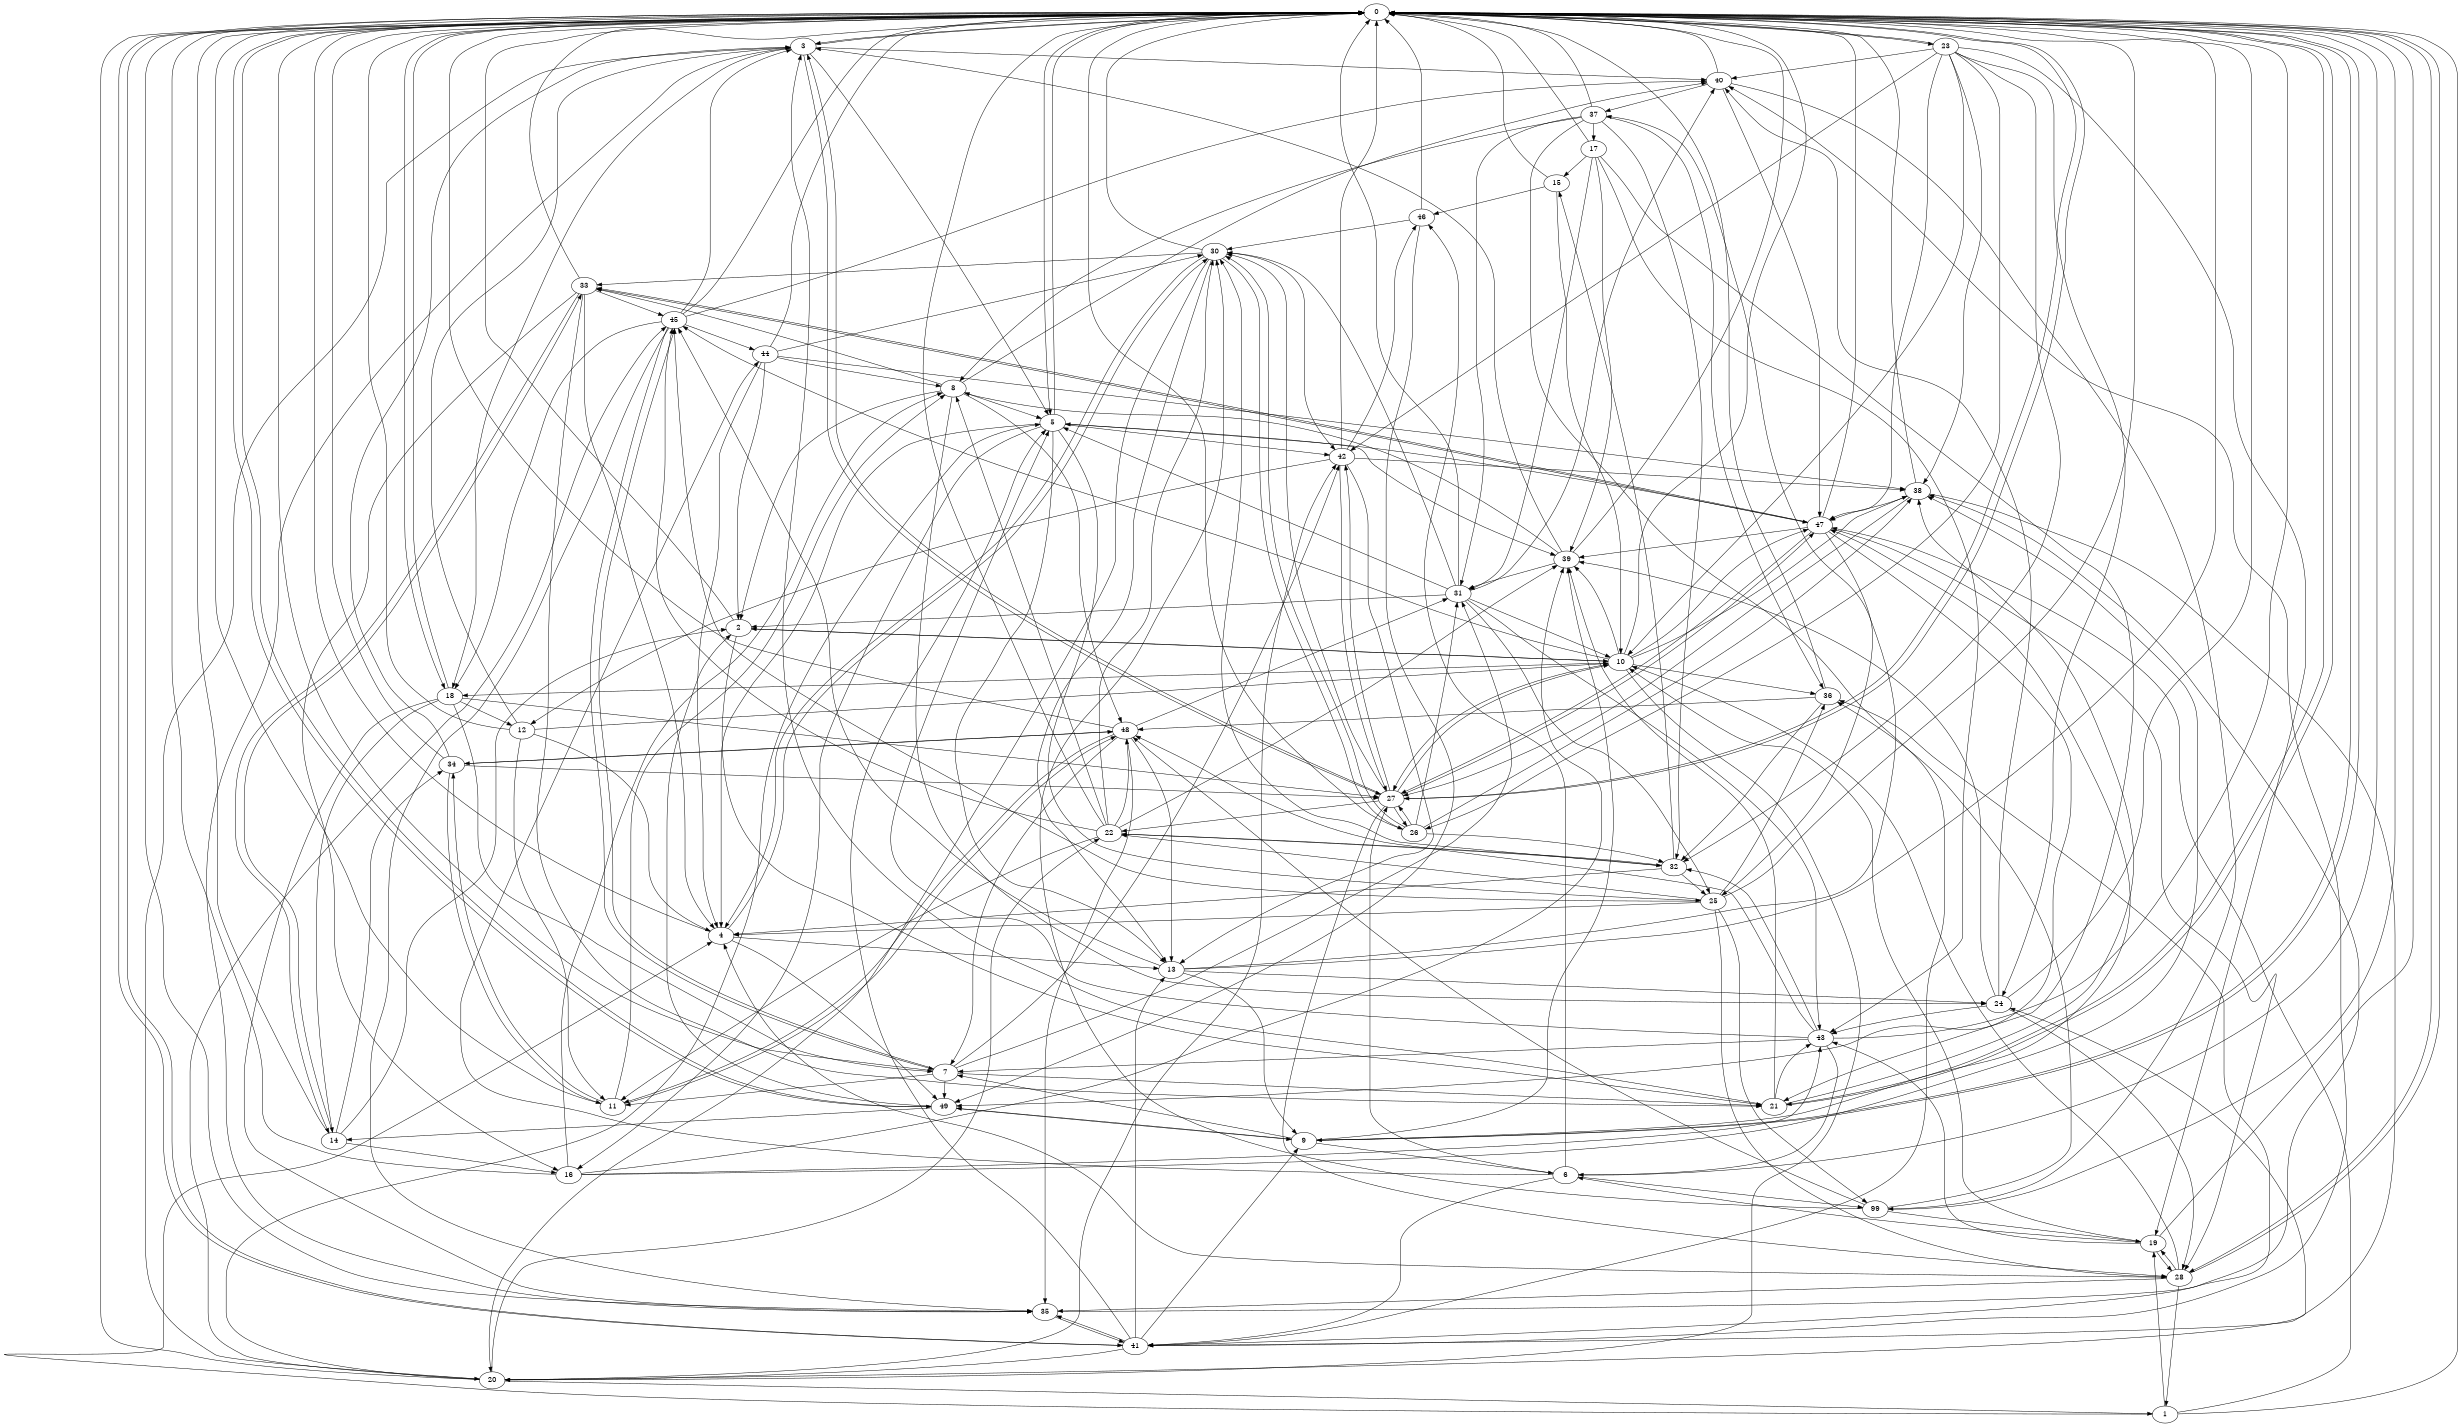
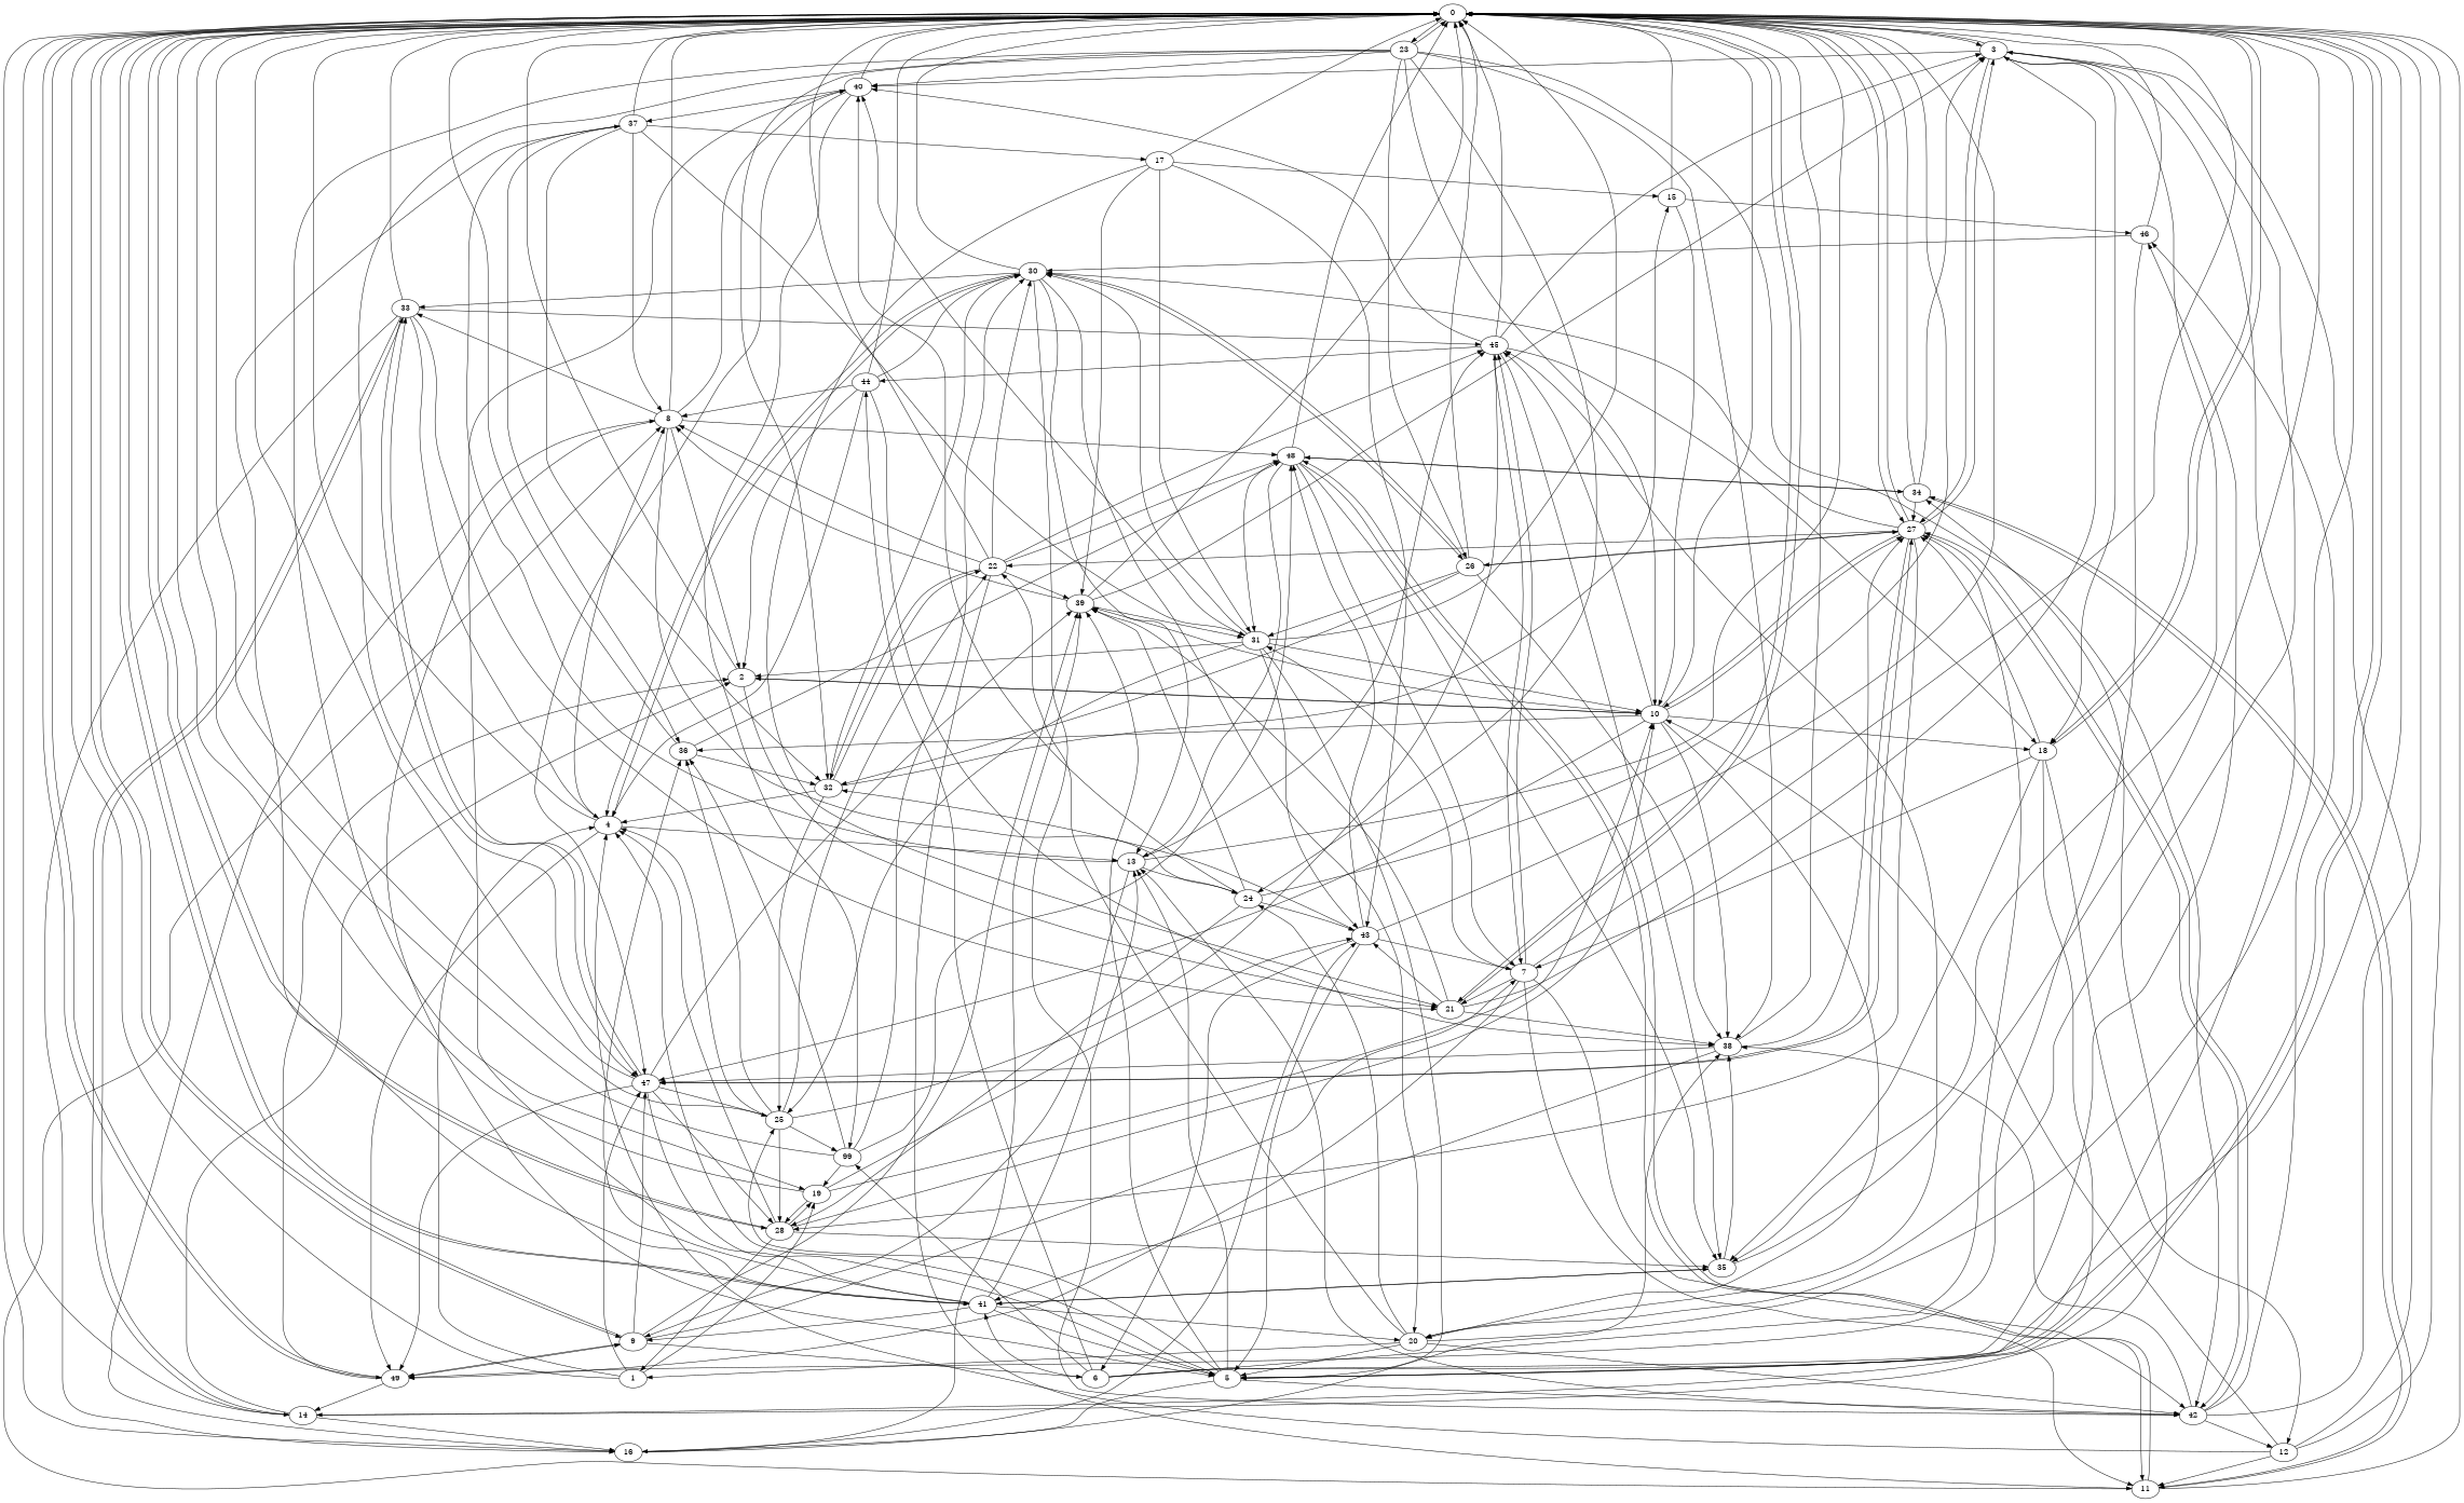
  strict digraph {
    node [component_delay=3]
    edge [wire_delay=1]
    0
    3
    5
    9
    18
    21
    23
    27
    28
    41
    49
    20
    35
    40
    4
    13
    16
    25
    39
    42
    47
    6
    7
    12
    14
    38
    43
    19
    10
    24
    32
    26
    30
    22
    1
    36
    2
    45
    n39 [label=99]
    37
    8
    31
    46
    33
    44
    11
    34
    48
    15
    17
    0 -> 3
    0 -> 5
    0 -> 9
    0 -> 18
    0 -> 21
    0 -> 23
    0 -> 27
    0 -> 28
    0 -> 41
    0 -> 49
    3 -> 0
    3 -> 5
    3 -> 18
    3 -> 27
    3 -> 20
    3 -> 35
    3 -> 40
    5 -> 0
    5 -> 4
    5 -> 13
    5 -> 16
    5 -> 25
    5 -> 39
    5 -> 42
    9 -> 0
    9 -> 49
    9 -> 39
    9 -> 47
    9 -> 6
    9 -> 7
    18 -> 0
    18 -> 27
    18 -> 35
    18 -> 7
    18 -> 12
    18 -> 14
    21 -> 0
    21 -> 3
    21 -> 39
    21 -> 38
    21 -> 43
    23 -> 0
    23 -> 40
    23 -> 42
    23 -> 47
    23 -> 38
    23 -> 19
    23 -> 10
    23 -> 24
    23 -> 32
    23 -> 26
    27 -> 0
    27 -> 3
    27 -> 28
    27 -> 42
    27 -> 47
    27 -> 10
    27 -> 26
    27 -> 30
    27 -> 22
    28 -> 0
    28 -> 35
    28 -> 4
    28 -> 19
    28 -> 10
    28 -> 1
    41 -> 0
    41 -> 5
    41 -> 9
    41 -> 20
    41 -> 35
    41 -> 40
    41 -> 13
    41 -> 36
    49 -> 0
    49 -> 9
    49 -> 14
    49 -> 2
    20 -> 0
    20 -> 5
    20 -> 42
    20 -> 24
    20 -> 22
    20 -> 1
    20 -> 45
    35 -> 0
    35 -> 41
    35 -> 38
    40 -> 0
    40 -> 47
    40 -> n39
    40 -> 37
    4 -> 0
    4 -> 49
    4 -> 13
    4 -> 30
+   4 -> 8
    13 -> 0
    13 -> 9
    13 -> 24
    13 -> 45
    13 -> 37
    16 -> 0
    16 -> 39
    16 -> 38
    16 -> 43
    16 -> 8
    25 -> 0
    25 -> 28
    25 -> 4
    25 -> 22
    25 -> 36
    25 -> 45
    25 -> n39
    39 -> 0
    39 -> 3
    39 -> 8
    39 -> 31
    42 -> 0
    42 -> 27
    42 -> 13
    42 -> 12
    42 -> 38
    42 -> 46
    47 -> 0
    47 -> 5
    47 -> 27
    47 -> 28
    47 -> 49
    47 -> 25
    47 -> 39
    47 -> 33
    6 -> 0
    6 -> 27
    6 -> 41
    6 -> n39
    6 -> 46
    6 -> 44
    7 -> 0
    7 -> 21
    7 -> 49
    7 -> 42
    7 -> 45
    7 -> 31
    7 -> 11
    12 -> 0
    12 -> 3
    12 -> 4
    12 -> 10
    12 -> 11
    14 -> 0
    14 -> 16
    14 -> 2
    14 -> 33
    14 -> 34
    38 -> 0
    38 -> 27
    38 -> 41
    38 -> 47
    43 -> 0
    43 -> 5
    43 -> 6
    43 -> 7
    43 -> 32
    43 -> 48
    19 -> 0
    19 -> 28
-   19 -> 6
    19 -> 43
    19 -> 10
    10 -> 0
    10 -> 18
    10 -> 27
    10 -> 20
    10 -> 39
    10 -> 47
    10 -> 38
    10 -> 36
    10 -> 2
    10 -> 45
    24 -> 0
    24 -> 28
    24 -> 40
    24 -> 39
    24 -> 43
    32 -> 4
    32 -> 25
    32 -> 30
    32 -> 22
    32 -> 15
    26 -> 0
    26 -> 27
    26 -> 38
    26 -> 32
    26 -> 30
    26 -> 31
    30 -> 0
    30 -> 20
    30 -> 4
    30 -> 13
    30 -> 42
    30 -> 26
    30 -> 33
    22 -> 0
    22 -> 39
    22 -> 32
    22 -> 30
    22 -> 45
    22 -> 8
    22 -> 11
    22 -> 48
    1 -> 0
    1 -> 4
    1 -> 47
    1 -> 19
    36 -> 0
    36 -> 32
    36 -> 48
    2 -> 0
    2 -> 21
    2 -> 10
    45 -> 0
    45 -> 3
    45 -> 18
    45 -> 35
    45 -> 40
    45 -> 7
    45 -> 44
    n39 -> 0
    n39 -> 19
    n39 -> 30
    n39 -> 36
    n39 -> 48
    37 -> 0
    37 -> 41
    37 -> 32
    37 -> 36
    37 -> 8
    37 -> 31
    37 -> 17
+   8 -> 0
    8 -> 5
    8 -> 40
    8 -> 24
    8 -> 2
    8 -> 33
    8 -> 48
    31 -> 0
    31 -> 5
    31 -> 40
    31 -> 25
    31 -> 43
    31 -> 10
    31 -> 30
    31 -> 2
    46 -> 0
    46 -> 49
    46 -> 30
    33 -> 0
    33 -> 21
    33 -> 4
    33 -> 16
    33 -> 47
    33 -> 14
    33 -> 45
    44 -> 0
    44 -> 4
    44 -> 38
    44 -> 30
    44 -> 2
    44 -> 8
    11 -> 0
    11 -> 8
    11 -> 34
    11 -> 48
    34 -> 0
    34 -> 3
    34 -> 27
    34 -> 11
    34 -> 48
    48 -> 0
    48 -> 35
    48 -> 13
    48 -> 7
    48 -> 31
    48 -> 11
    48 -> 34
    15 -> 0
    15 -> 10
    15 -> 46
    17 -> 0
    17 -> 21
    17 -> 39
    17 -> 43
    17 -> 31
    17 -> 15
  }
